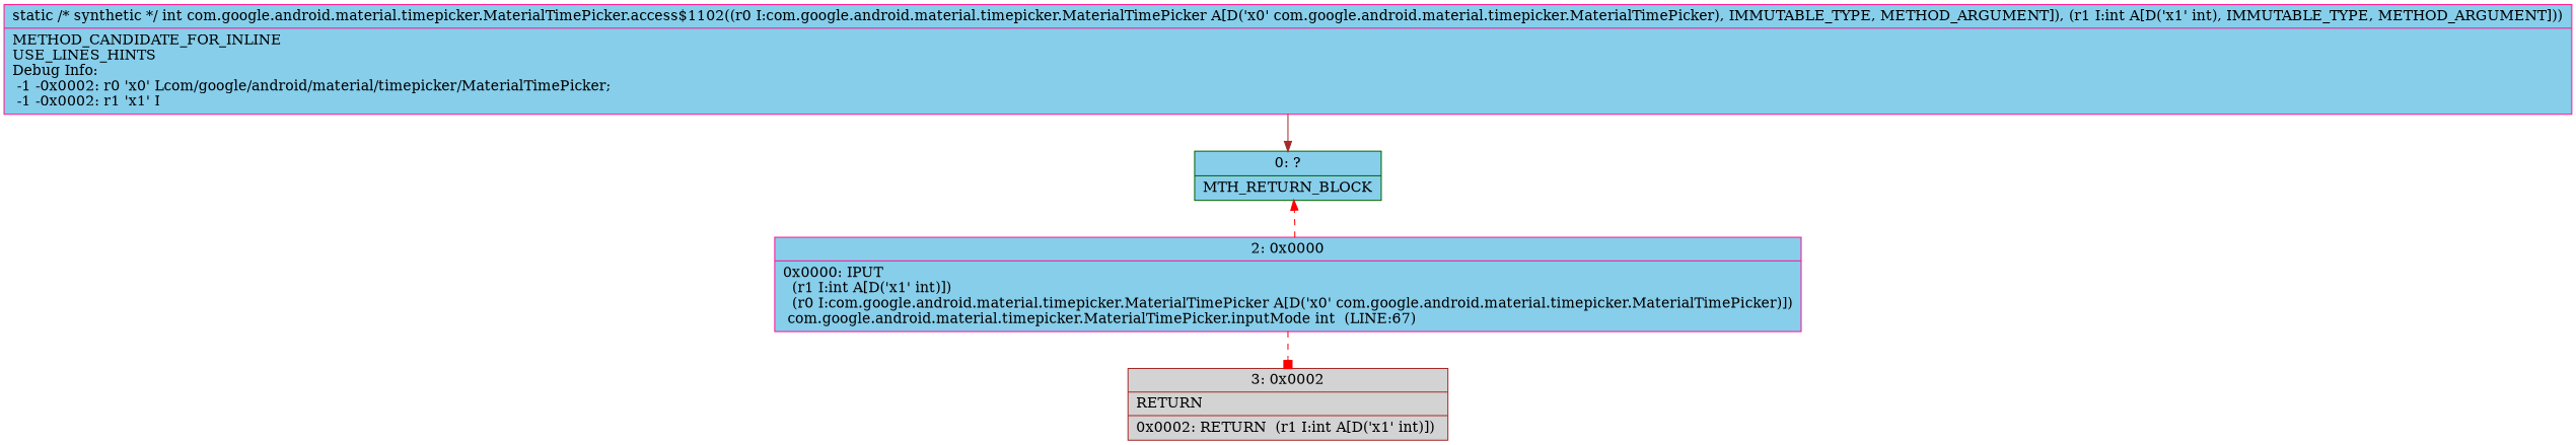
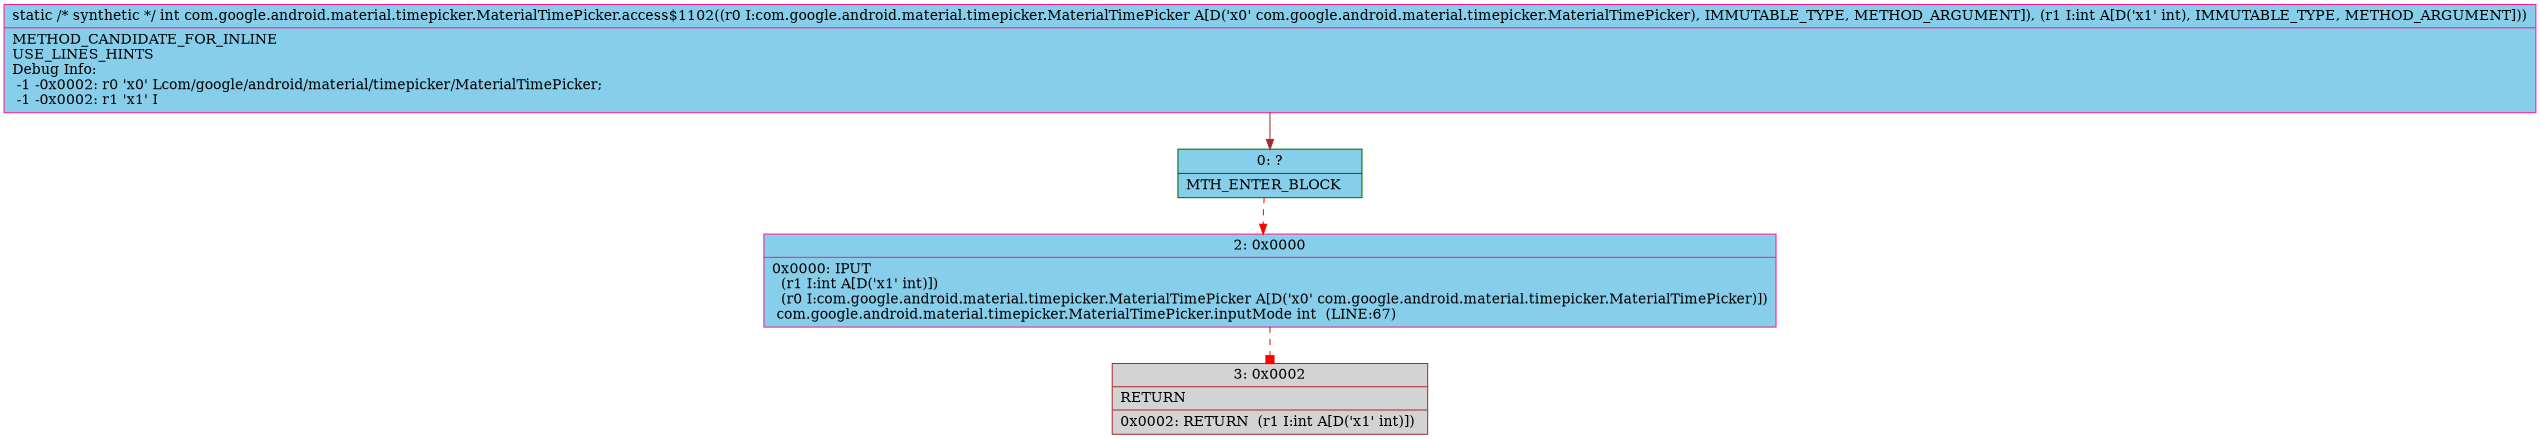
  digraph {
    node [color=deeppink fillcolor=skyblue shape=record style=filled]
    edge [arrowhead=normal color=red style=dashed]
-   n1 [color=darkgreen label="{0\:\ ?|MTH_RETURN_BLOCK\l}"]
+   n1 [color=darkgreen label="{0\:\ ?|MTH_ENTER_BLOCK\l}"]
    n2 [label="{2\:\ 0x0000|0x0000: IPUT  \l  (r1 I:int A[D('x1' int)])\l  (r0 I:com.google.android.material.timepicker.MaterialTimePicker A[D('x0' com.google.android.material.timepicker.MaterialTimePicker)])\l com.google.android.material.timepicker.MaterialTimePicker.inputMode int  (LINE:67)\l}"]
    n3 [color=brown fillcolor=lightgrey label="{3\:\ 0x0002|RETURN\l|0x0002: RETURN  (r1 I:int A[D('x1' int)]) \l}"]
    n4 [label="{static \/* synthetic *\/ int com.google.android.material.timepicker.MaterialTimePicker.access$1102((r0 I:com.google.android.material.timepicker.MaterialTimePicker A[D('x0' com.google.android.material.timepicker.MaterialTimePicker), IMMUTABLE_TYPE, METHOD_ARGUMENT]), (r1 I:int A[D('x1' int), IMMUTABLE_TYPE, METHOD_ARGUMENT]))  | METHOD_CANDIDATE_FOR_INLINE\lUSE_LINES_HINTS\lDebug Info:\l  \-1 \-0x0002: r0 'x0' Lcom\/google\/android\/material\/timepicker\/MaterialTimePicker;\l  \-1 \-0x0002: r1 'x1' I\l}"]
-   n2 -> n1
+   n1 -> n2
    n2 -> n3 [arrowhead=box]
    n4 -> n1 [color=brown style=solid]
  }
